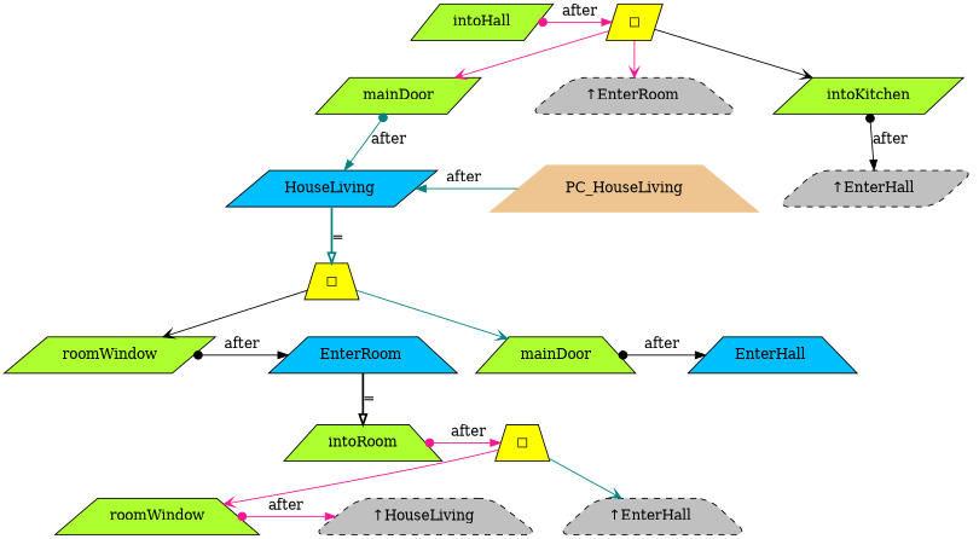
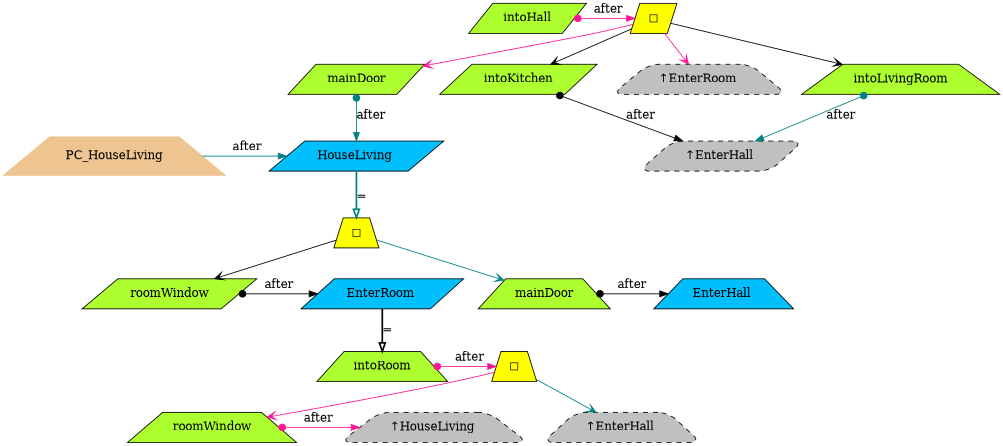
  digraph {
    node [fillcolor=greenyellow shape=trapezium style=filled]
    edge [color=black]
    n1 [label=roomWindow]
    n2 [fillcolor=gray label="↑HouseLiving " style="rounded,filled,dashed"]
    n3 [fillcolor=yellow label="◻︎"]
    n4 [label=intoRoom]
-   n5 [fillcolor=deepskyblue label="EnterRoom "]
+   n5 [fillcolor=deepskyblue label="EnterRoom " shape=parallelogram]
    n6 [label=roomWindow shape=parallelogram]
    n7 [label=mainDoor]
    n8 [fillcolor=deepskyblue label="EnterHall "]
    n9 [label=intoHall shape=parallelogram]
    n10 [fillcolor=yellow label="◻︎" shape=parallelogram]
    n11 [color=burlywood2 height=.2 label=PC_HouseLiving width=.2 fillcolor=""]
    n12 [fillcolor=deepskyblue label="HouseLiving " shape=parallelogram]
    n13 [fillcolor=gray label="↑EnterHall " style="rounded,filled,dashed"]
+   n14 [label=intoLivingRoom]
    n15 [label=mainDoor shape=parallelogram]
    n16 [fillcolor=gray label="↑EnterRoom " style="rounded,filled,dashed"]
    n17 [label=intoKitchen shape=parallelogram]
    n18 [fillcolor=yellow label="◻︎"]
    n19 [fillcolor=gray label="↑EnterHall " shape=parallelogram style="rounded,filled,dashed"]
    subgraph sub_1 {
      rank=same
      n1
      n2
    }
    subgraph sub_2 {
      rank=same
      n3
      n4
    }
    subgraph sub_3 {
      rank=same
      n5
      n6
    }
    subgraph sub_4 {
      rank=same
      n7
      n8
    }
    subgraph sub_5 {
      rank=same
      n9
      n10
    }
    subgraph sub_6 {
      rank=same
      n11
      n12
    }
    n1 -> n2 [arrowtail=dot color=deeppink dir=both label=after]
    n3 -> n1 [arrowhead=open color=deeppink]
    n3 -> n13 [arrowhead=open color=teal]
    n4 -> n3 [arrowtail=dot color=deeppink dir=both label=after]
    n5 -> n4 [arrowhead=onormal label="=" penwidth=2]
    n6 -> n5 [arrowtail=dot dir=both label=after]
    n7 -> n8 [arrowtail=dot dir=both label=after]
    n9 -> n10 [arrowtail=dot color=deeppink dir=both label=after]
+   n10 -> n14 [arrowhead=open]
    n10 -> n15 [arrowhead=open color=deeppink]
    n10 -> n16 [arrowhead=open color=deeppink]
    n10 -> n17 [arrowhead=open]
    n11 -> n12 [color=teal label=after]
    n12 -> n18 [arrowhead=onormal color=teal label="=" penwidth=2]
+   n14 -> n19 [arrowtail=dot color=teal dir=both label=after]
    n15 -> n12 [arrowtail=dot color=teal dir=both label=after]
    n17 -> n19 [arrowtail=dot dir=both label=after]
    n18 -> n6 [arrowhead=open]
    n18 -> n7 [arrowhead=open color=teal]
  }
